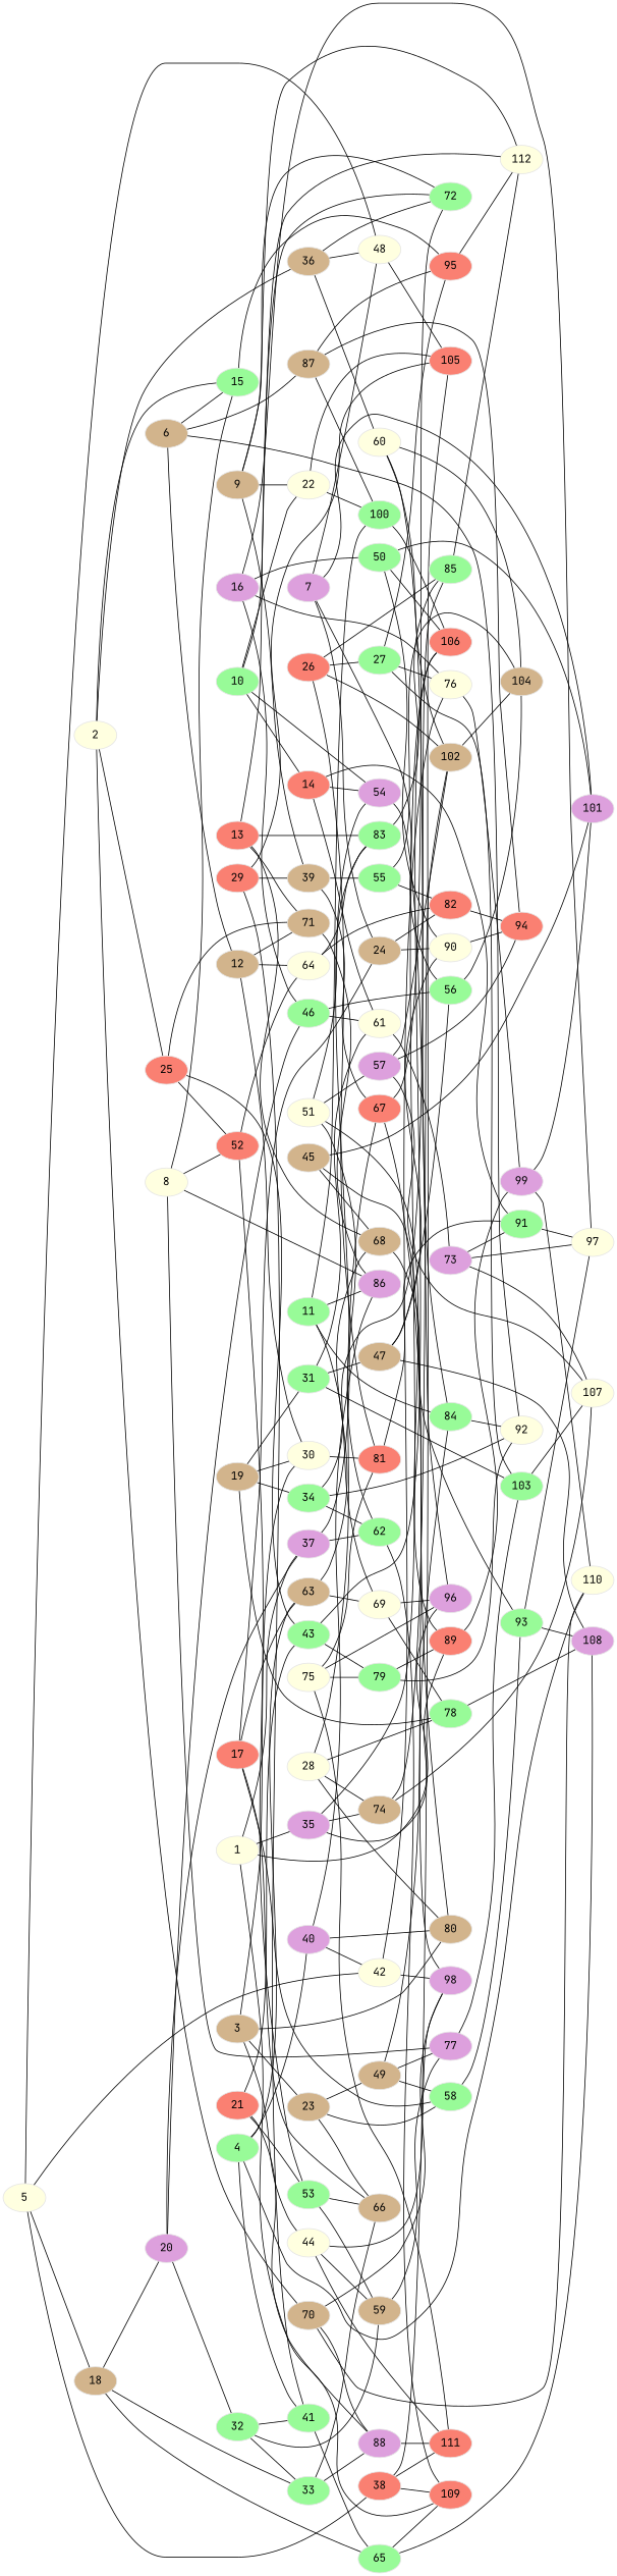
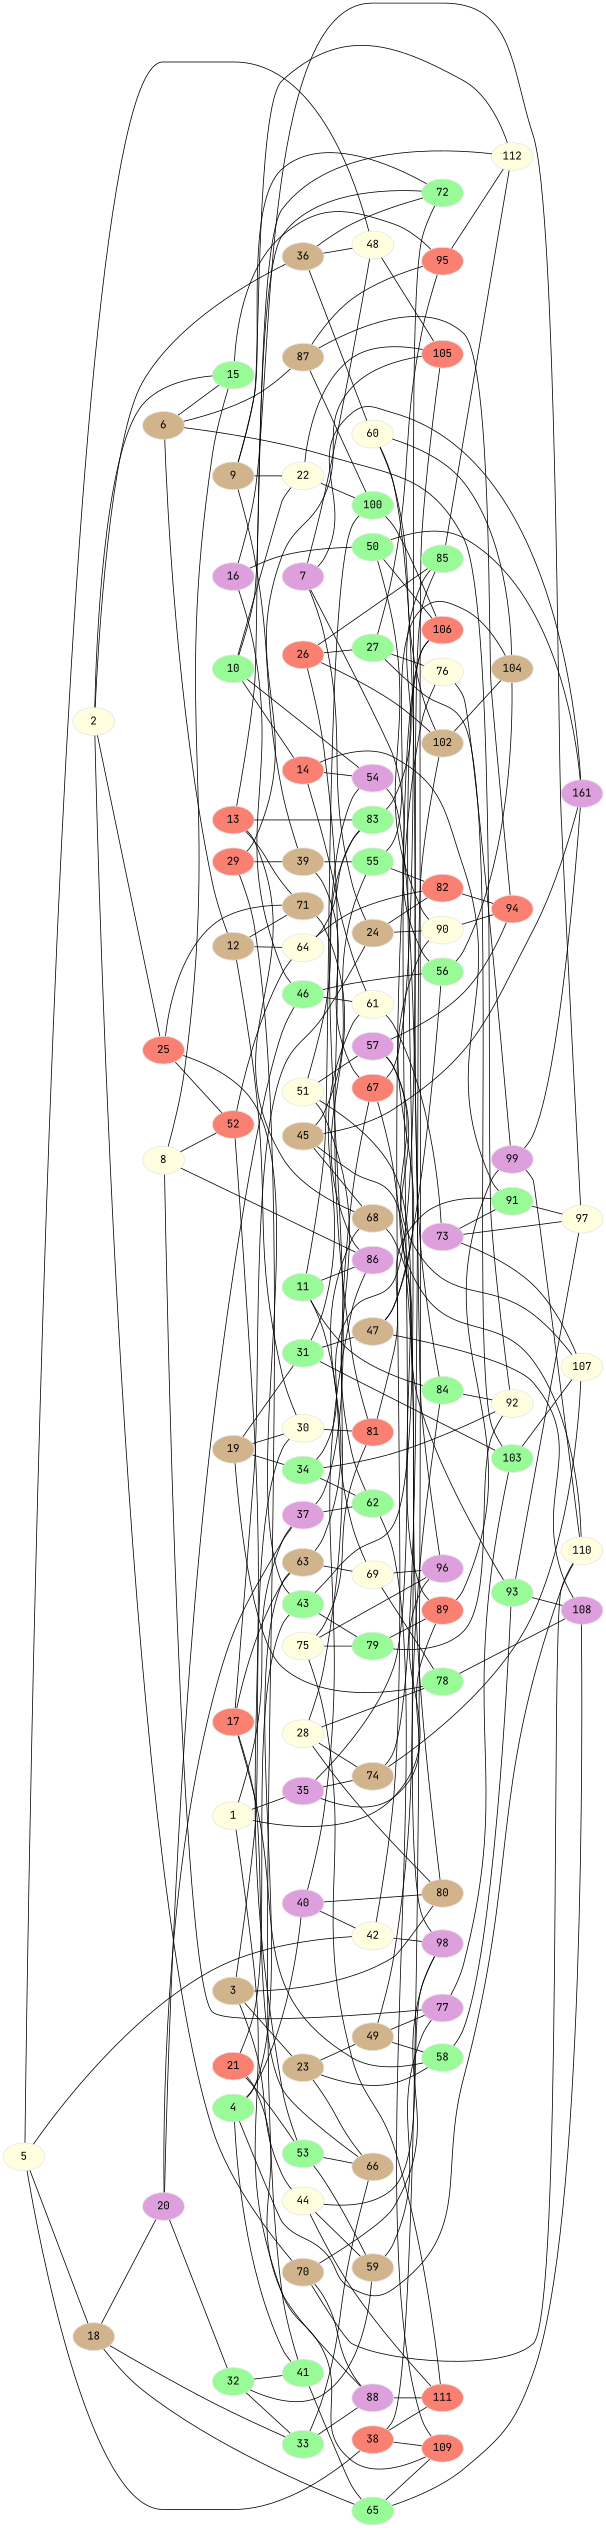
  graph {
    fontname="JetBrains Mono"
    rankdir=LR
    node [color=gray90 fillcolor=palegreen fontname="JetBrains Mono" style=filled]
    edge [fontname="JetBrains Mono"]
    1 [fillcolor=lightyellow]
    35 [fillcolor=plum]
    37 [fillcolor=plum]
    96 [fillcolor=plum]
    109 [fillcolor=salmon]
    74 [fillcolor=tan]
    89 [fillcolor=salmon]
    106 [fillcolor=salmon]
    54 [fillcolor=plum]
    62
    2 [fillcolor=lightyellow]
    15
    25 [fillcolor=salmon]
    36 [fillcolor=tan]
    70 [fillcolor=tan]
    95 [fillcolor=salmon]
    52 [fillcolor=salmon]
    71 [fillcolor=tan]
    43
    48 [fillcolor=lightyellow]
    72
    60 [fillcolor=lightyellow]
    110 [fillcolor=lightyellow]
    88 [fillcolor=plum]
    98 [fillcolor=plum]
    3 [fillcolor=tan]
    23 [fillcolor=tan]
    30 [fillcolor=lightyellow]
    44 [fillcolor=lightyellow]
    80 [fillcolor=tan]
    58
    66 [fillcolor=tan]
    49 [fillcolor=tan]
    81 [fillcolor=salmon]
    59 [fillcolor=tan]
    111 [fillcolor=salmon]
    40 [fillcolor=plum]
    4
    41
    63 [fillcolor=tan]
    42 [fillcolor=lightyellow]
    86 [fillcolor=plum]
    65
    69 [fillcolor=lightyellow]
    68 [fillcolor=tan]
    5 [fillcolor=lightyellow]
    18 [fillcolor=tan]
    38 [fillcolor=salmon]
    20 [fillcolor=plum]
    33
    105 [fillcolor=salmon]
    76 [fillcolor=lightyellow]
    6 [fillcolor=tan]
    12 [fillcolor=tan]
    87 [fillcolor=tan]
    92 [fillcolor=lightyellow]
    64 [fillcolor=lightyellow]
    100
    94 [fillcolor=salmon]
    7 [fillcolor=plum]
    24 [fillcolor=tan]
    56
-   101 [fillcolor=plum]
+   101 [fillcolor=plum label=161]
    82 [fillcolor=salmon]
    90 [fillcolor=lightyellow]
    104 [fillcolor=tan]
    8 [fillcolor=lightyellow]
    77 [fillcolor=plum]
    53
    103
    9 [fillcolor=tan]
    22 [fillcolor=lightyellow]
    39 [fillcolor=tan]
    112 [fillcolor=lightyellow]
    67 [fillcolor=salmon]
    55
    10
    14 [fillcolor=salmon]
    61 [fillcolor=lightyellow]
    91
    11
    84
    78
    83
    13 [fillcolor=salmon]
    93
    85
    73 [fillcolor=plum]
    97 [fillcolor=lightyellow]
    16 [fillcolor=plum]
    46
    50
    99 [fillcolor=plum]
    17 [fillcolor=salmon]
    32
    108 [fillcolor=plum]
    19 [fillcolor=tan]
    31
    34
    47 [fillcolor=tan]
    21 [fillcolor=salmon]
    29 [fillcolor=salmon]
    79
    26 [fillcolor=salmon]
    27
    102 [fillcolor=tan]
    107 [fillcolor=lightyellow]
    28 [fillcolor=lightyellow]
    45 [fillcolor=tan]
    51 [fillcolor=lightyellow]
    57 [fillcolor=plum]
    75 [fillcolor=lightyellow]
    1 -- 35
    1 -- 37
    1 -- 96
    1 -- 109
    35 -- 74
    35 -- 89
    35 -- 106
    37 -- 54
    37 -- 62
    74 -- 102
    74 -- 107
    89 -- 99
    54 -- 96
    62 -- 109
    2 -- 15
    2 -- 25
    2 -- 36
    2 -- 70
    15 -- 95
    25 -- 52
    25 -- 71
    25 -- 43
    36 -- 48
    36 -- 72
    36 -- 60
    70 -- 110
    70 -- 88
    70 -- 98
    95 -- 112
    52 -- 64
    52 -- 53
    71 -- 86
    43 -- 106
    43 -- 79
    48 -- 105
    60 -- 104
    60 -- 84
    60 -- 102
    88 -- 111
    3 -- 23
    3 -- 30
    3 -- 44
    3 -- 80
    23 -- 58
    23 -- 66
    23 -- 49
    30 -- 81
    44 -- 98
    44 -- 59
    44 -- 111
    58 -- 93
    49 -- 58
    49 -- 77
    49 -- 84
    81 -- 91
    59 -- 77
    40 -- 80
    40 -- 42
    40 -- 86
    4 -- 110
    4 -- 40
    4 -- 41
    4 -- 63
    41 -- 65
    63 -- 69
    63 -- 68
    42 -- 98
    42 -- 76
    65 -- 109
    65 -- 108
    69 -- 96
    69 -- 78
    68 -- 93
    5 -- 48
    5 -- 42
    5 -- 18
    5 -- 38
    18 -- 65
    18 -- 20
    18 -- 33
    38 -- 109
    38 -- 111
    38 -- 105
    20 -- 37
    20 -- 46
    20 -- 32
    33 -- 88
    33 -- 66
    76 -- 99
    6 -- 15
    6 -- 12
    6 -- 87
    6 -- 92
    12 -- 71
    12 -- 30
    12 -- 64
    87 -- 95
    87 -- 100
    87 -- 94
    64 -- 82
    64 -- 83
    100 -- 106
    7 -- 48
    7 -- 24
    7 -- 56
    7 -- 101
    24 -- 82
    24 -- 90
    56 -- 104
    82 -- 94
    90 -- 94
    8 -- 15
    8 -- 52
    8 -- 86
    8 -- 77
    77 -- 103
    53 -- 66
    53 -- 59
    103 -- 107
    9 -- 72
    9 -- 22
    9 -- 39
    9 -- 112
    22 -- 105
    22 -- 100
    39 -- 67
    39 -- 55
    67 -- 72
    67 -- 80
    55 -- 82
    55 -- 104
    10 -- 54
    10 -- 22
    10 -- 112
    10 -- 14
    14 -- 54
    14 -- 61
    14 -- 91
    61 -- 73
    91 -- 97
    11 -- 86
    11 -- 69
    11 -- 100
    11 -- 84
    84 -- 92
    78 -- 108
    83 -- 85
    13 -- 71
    13 -- 72
    13 -- 68
    13 -- 83
    93 -- 97
    93 -- 108
    85 -- 112
    73 -- 91
    73 -- 97
    73 -- 107
-   16 -- 76
    16 -- 97
    16 -- 46
    16 -- 50
    46 -- 56
    46 -- 61
    50 -- 106
    50 -- 101
    50 -- 90
    99 -- 110
    99 -- 101
    17 -- 58
    17 -- 66
    17 -- 63
    17 -- 24
    32 -- 59
    32 -- 41
    32 -- 33
    19 -- 30
    19 -- 78
    19 -- 31
    19 -- 34
    31 -- 103
    31 -- 61
    31 -- 47
    34 -- 62
    34 -- 92
    34 -- 85
    47 -- 56
    47 -- 90
    47 -- 108
    21 -- 43
    21 -- 88
    21 -- 53
    29 -- 41
    29 -- 105
    29 -- 39
    79 -- 89
    79 -- 92
    26 -- 81
    26 -- 85
    26 -- 27
    26 -- 102
    27 -- 95
    27 -- 76
    27 -- 103
    102 -- 104
    28 -- 74
    28 -- 80
    28 -- 67
    28 -- 78
    45 -- 98
    45 -- 68
    45 -- 101
+   45 -- 55
    51 -- 89
    51 -- 62
    51 -- 83
    51 -- 57
-   57 -- 102
+   57 -- 110
    57 -- 94
    57 -- 107
    75 -- 96
    75 -- 81
    75 -- 111
    75 -- 79
  }
